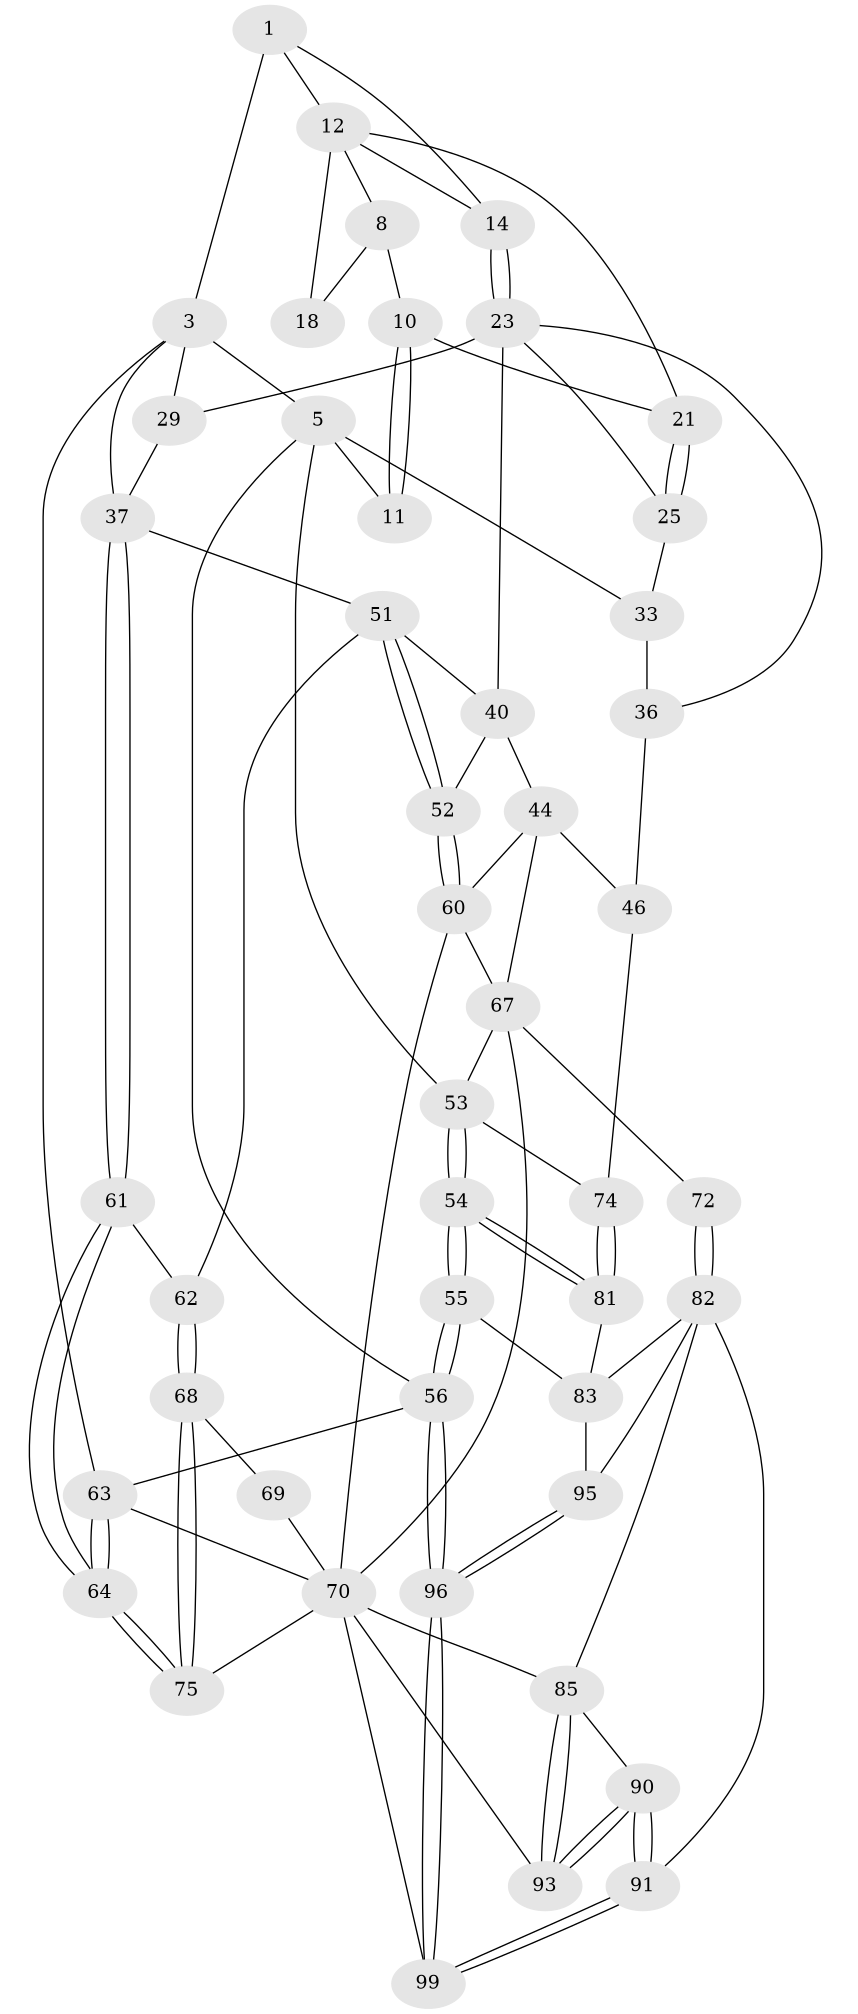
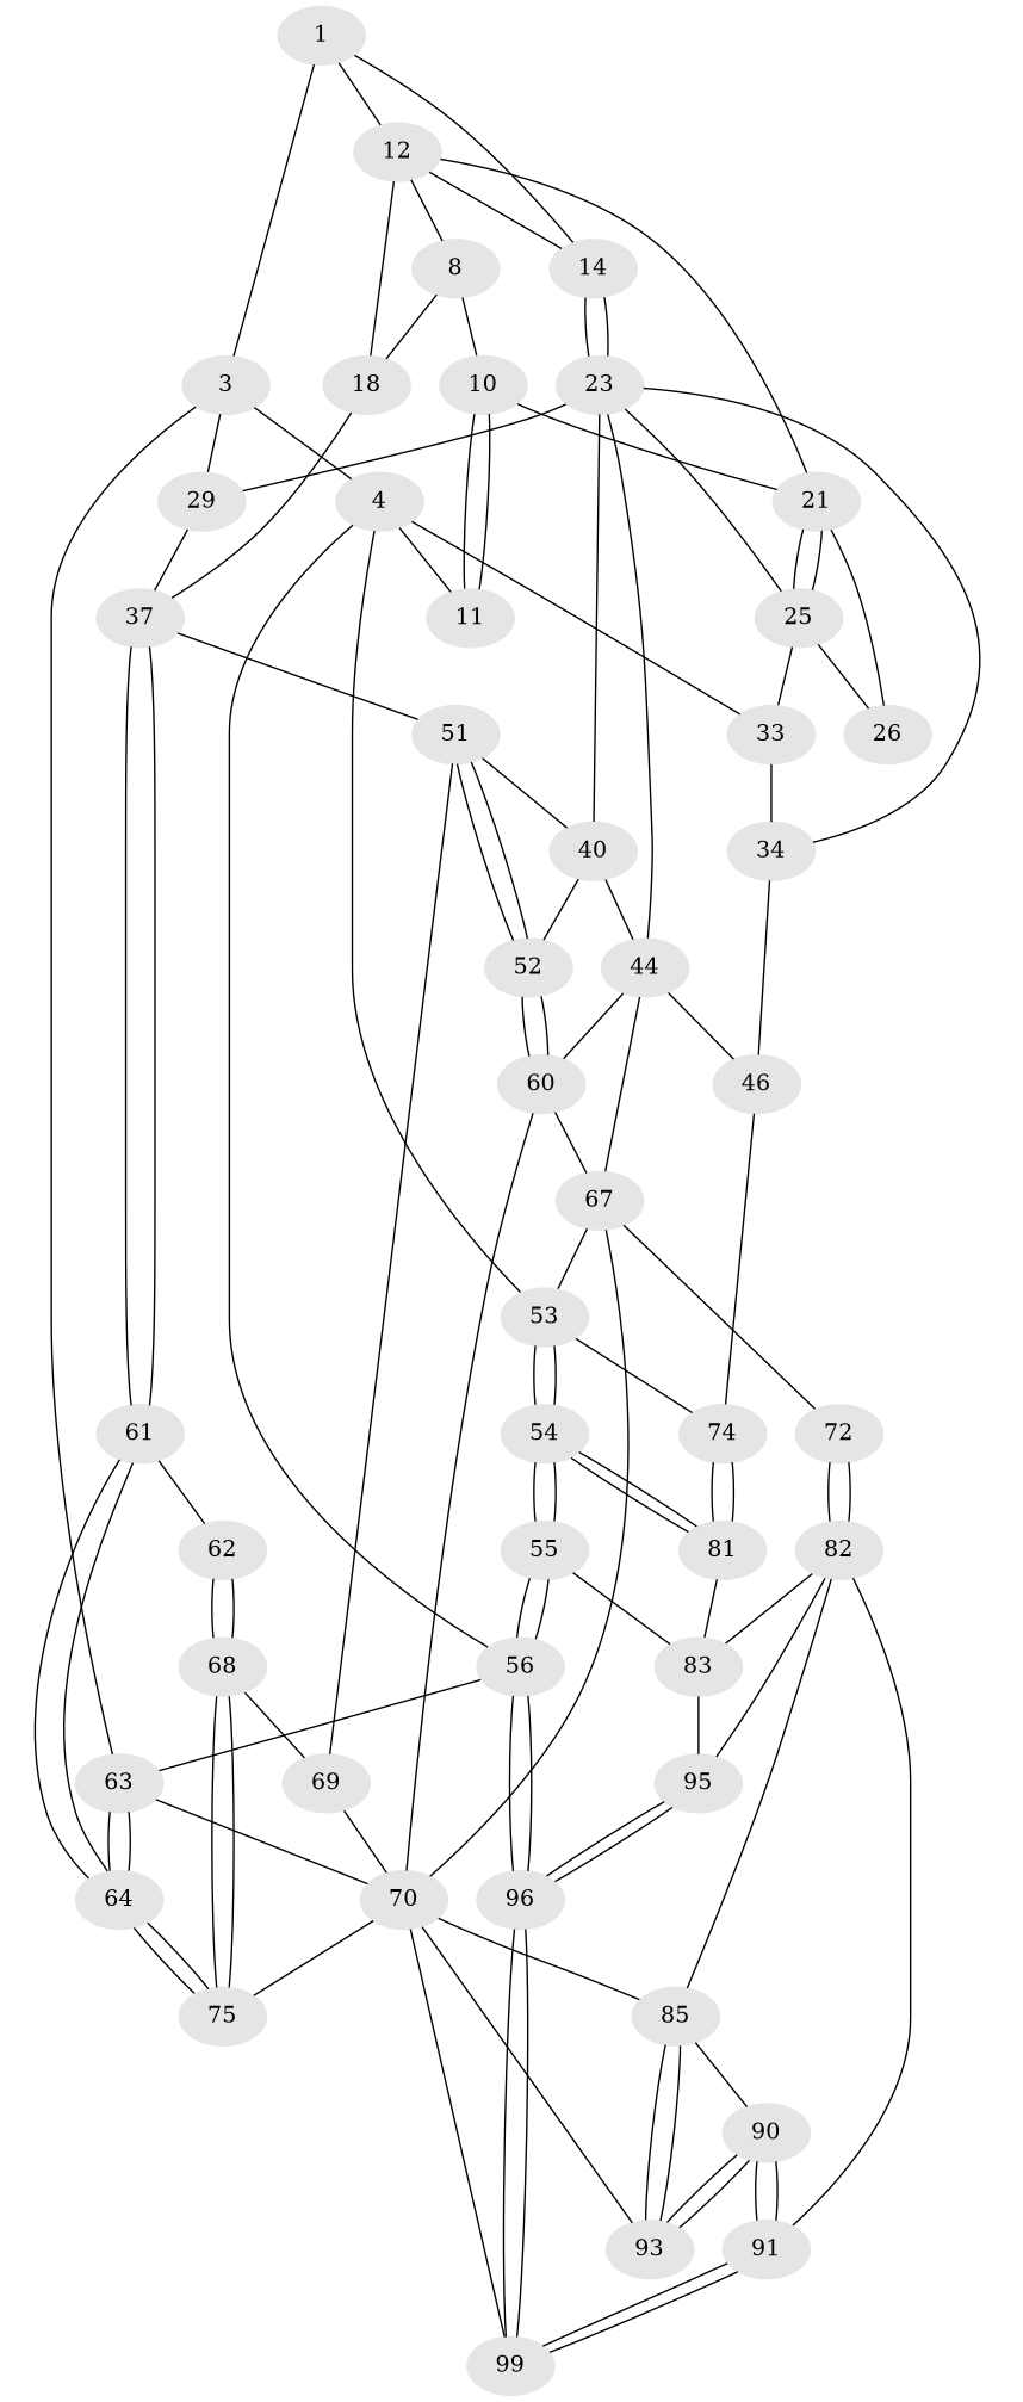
  graph {
    node [color=gray90 style=filled]
    1 [super="+7+2"]
    3 [super="+27+4"]
    12 [super="+13"]
    14
-   5 [super="+16+6"]
+   5 [super="+16+6" label=4]
    29
    37 [super="+38"]
    63
    8 [super="+9"]
    10
    18 [super="+20"]
    21 [super="+22"]
    23 [super="+30+24"]
    11
    33
    53 [super="+59"]
    56
    51
    61
    70 [super="+76"]
    64
-   36 [super="+47"]
+   36 [super="+47" label=34]
    74
    54
    96
+   26
    25 [super="+32"]
    40 [super="+41+43"]
    44 [super="+45+48"]
    46 [super="+57"]
    52
    60 [super="+65"]
    67 [super="+71"]
    62
    72
    82 [super="+83"]
    81
    68
    55
    n40 [label=83 super="+89"]
    95
    99
    75 [super="+88"]
    85 [super="+86"]
    93 [super="+94"]
    69
    90
    91
    1 -- 3 [weight=2]
    1 -- 12
    1 -- 14
    3 -- 5
    3 -- 29
-   3 -- 37
+   18 -- 37
    3 -- 63
    12 -- 14
    12 -- 8
    12 -- 18 [weight=2]
    12 -- 21
    14 -- 23
    14 -- 23
    5 -- 11
    5 -- 33
    5 -- 53
    5 -- 56
    29 -- 37
    37 -- 51
    37 -- 61
    37 -- 61
    63 -- 70
    63 -- 64
    63 -- 64
    8 -- 10
    8 -- 18 [weight=2]
    10 -- 21
    10 -- 11
    10 -- 11
+   21 -- 26
    21 -- 25
    21 -- 25
    23 -- 29
    23 -- 36
    23 -- 25
    23 -- 40 [weight=2]
+   23 -- 44
    33 -- 36
    53 -- 74
    53 -- 54
    53 -- 54
    56 -- 63
    56 -- 96
    56 -- 96
    51 -- 40
    51 -- 52
    51 -- 52
-   51 -- 62
+   51 -- 69
    61 -- 64
    61 -- 64
    61 -- 62
    70 -- 99
    70 -- 75 [weight=2]
    70 -- 85
    70 -- 93 [weight=2]
    64 -- 75
    64 -- 75
    36 -- 46
    74 -- 81
    74 -- 81
    54 -- 81
    54 -- 81
    54 -- 55
    54 -- 55
    96 -- 99
    96 -- 99
    25 -- 33
+   25 -- 26
    40 -- 44
    40 -- 52
    44 -- 46
    44 -- 60
    44 -- 67
    46 -- 74
    52 -- 60
    52 -- 60
    60 -- 70
    60 -- 67 [weight=2]
    67 -- 53
    67 -- 70
    67 -- 72
    62 -- 68
    62 -- 68
    72 -- 82
    72 -- 82
    82 -- n40
    82 -- 95
    82 -- 85
    82 -- 91
    81 -- n40
    68 -- 75
    68 -- 75
    68 -- 69
    55 -- 56
    55 -- 56
    55 -- n40
    n40 -- 95
    95 -- 96
    95 -- 96
    85 -- 93
    85 -- 93
    85 -- 90
    69 -- 70 [weight=2]
    90 -- 93
    90 -- 93
    90 -- 91
    90 -- 91
    91 -- 99
    91 -- 99
  }
